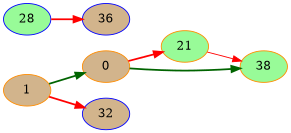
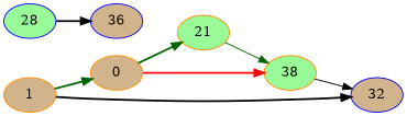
  strict digraph {
    rankdir=LR
    node [color=darkorange fillcolor=tan style=filled]
    edge [color=darkgreen cond=true style=bold]
    1 [entry=true]
    n2 [label=0]
    32 [color=blue]
    21 [fillcolor=palegreen]
    n5 [fillcolor=palegreen label=38]
    36 [color=blue]
    28 [color=blue fillcolor=palegreen]
    1 -> n2
-   1 -> 32 [color=red cond=false]
-   n2 -> 21 [color=red]
-   n2 -> n5 [cond=false]
-   21 -> n5 [color=red style=solid]
-   28 -> 36 [color=red cond=""]
+   1 -> 32 [color=black cond=false]
+   n2 -> 21
+   n2 -> n5 [color=red cond=false]
+   21 -> n5 [style=solid]
+   n5 -> 32 [style=solid color="" cond=""]
+   28 -> 36 [color="" cond=""]
  }
